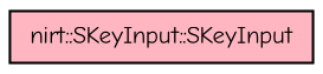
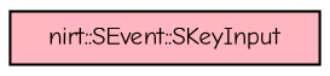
  digraph {
    rankdir=LR
    fontname="Comic Neue"
-   n1 [color=black fillcolor=lightpink fontname="Comic Neue" fontsize=10 height=0.2 label="nirt::SKeyInput::SKeyInput" shape=record style=filled width=0.4]
+   n1 [color=black fillcolor=lightpink fontname="Comic Neue" fontsize=10 height=0.2 label="nirt::SEvent::SKeyInput" shape=record style=filled width=0.4]
  }
